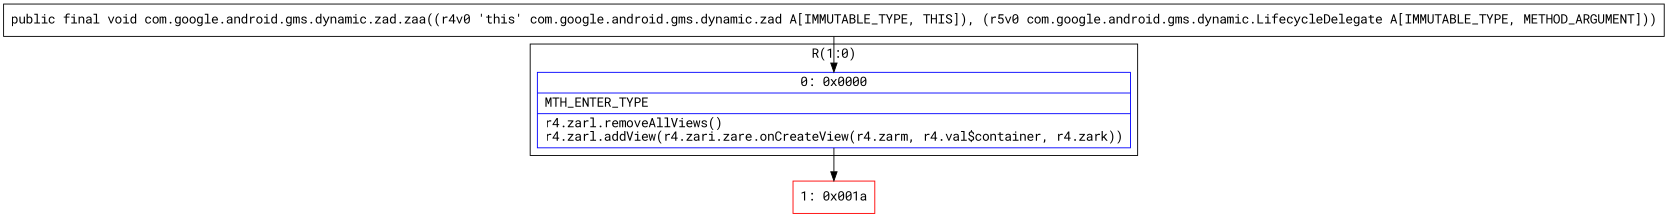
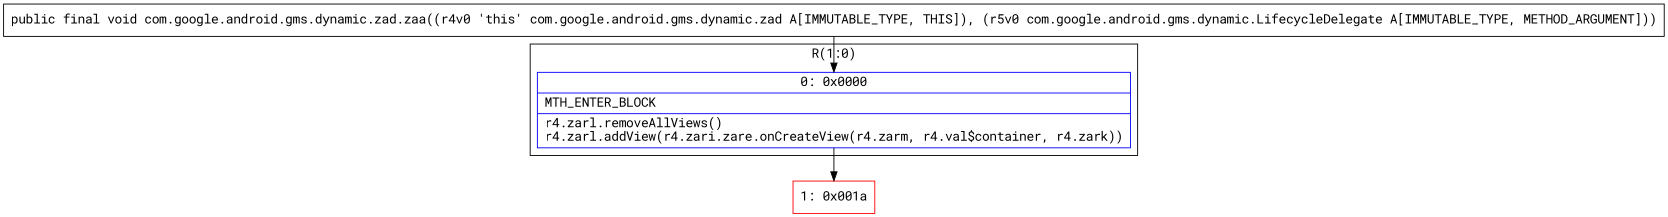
  digraph {
    fontname="Roboto Mono"
    node [shape=record fontname="Roboto Mono"]
    edge [fontname="Roboto Mono"]
-   n1 [color=blue label="{0\:\ 0x0000|MTH_ENTER_TYPE\l|r4.zarl.removeAllViews()\lr4.zarl.addView(r4.zari.zare.onCreateView(r4.zarm, r4.val$container, r4.zark))\l}"]
+   n1 [color=blue label="{0\:\ 0x0000|MTH_ENTER_BLOCK\l|r4.zarl.removeAllViews()\lr4.zarl.addView(r4.zari.zare.onCreateView(r4.zarm, r4.val$container, r4.zark))\l}"]
    n2 [color=red label="{1\:\ 0x001a}"]
    n3 [label="{public final void com.google.android.gms.dynamic.zad.zaa((r4v0 'this' com.google.android.gms.dynamic.zad A[IMMUTABLE_TYPE, THIS]), (r5v0 com.google.android.gms.dynamic.LifecycleDelegate A[IMMUTABLE_TYPE, METHOD_ARGUMENT])) }"]
    subgraph cluster_1 {
      label="R(1:0)"
      n1
    }
    n1 -> n2
    n3 -> n1
  }
